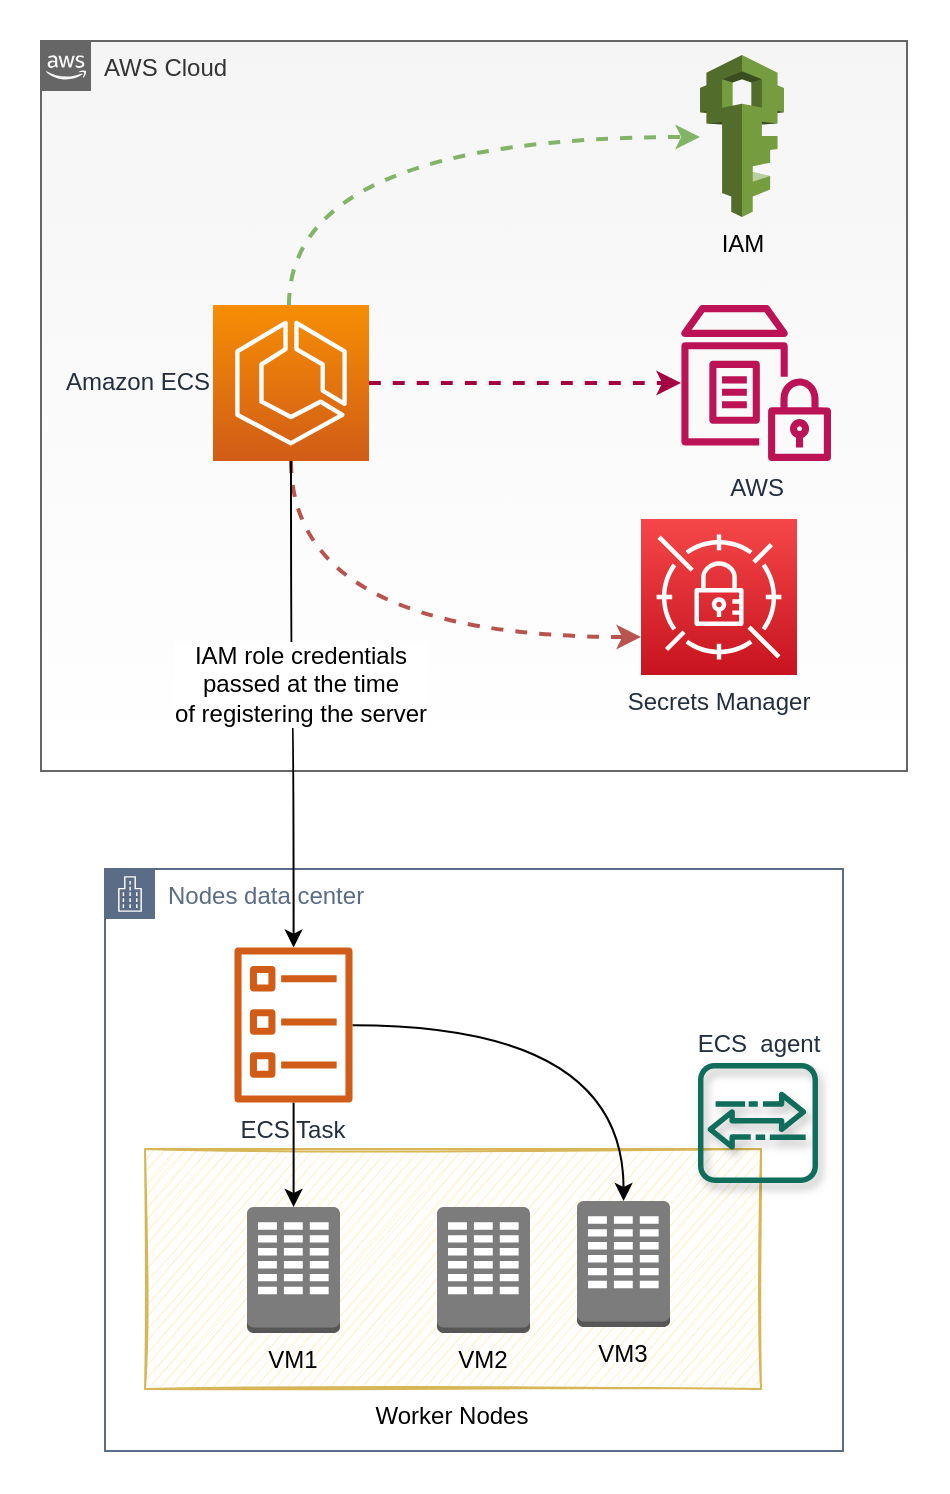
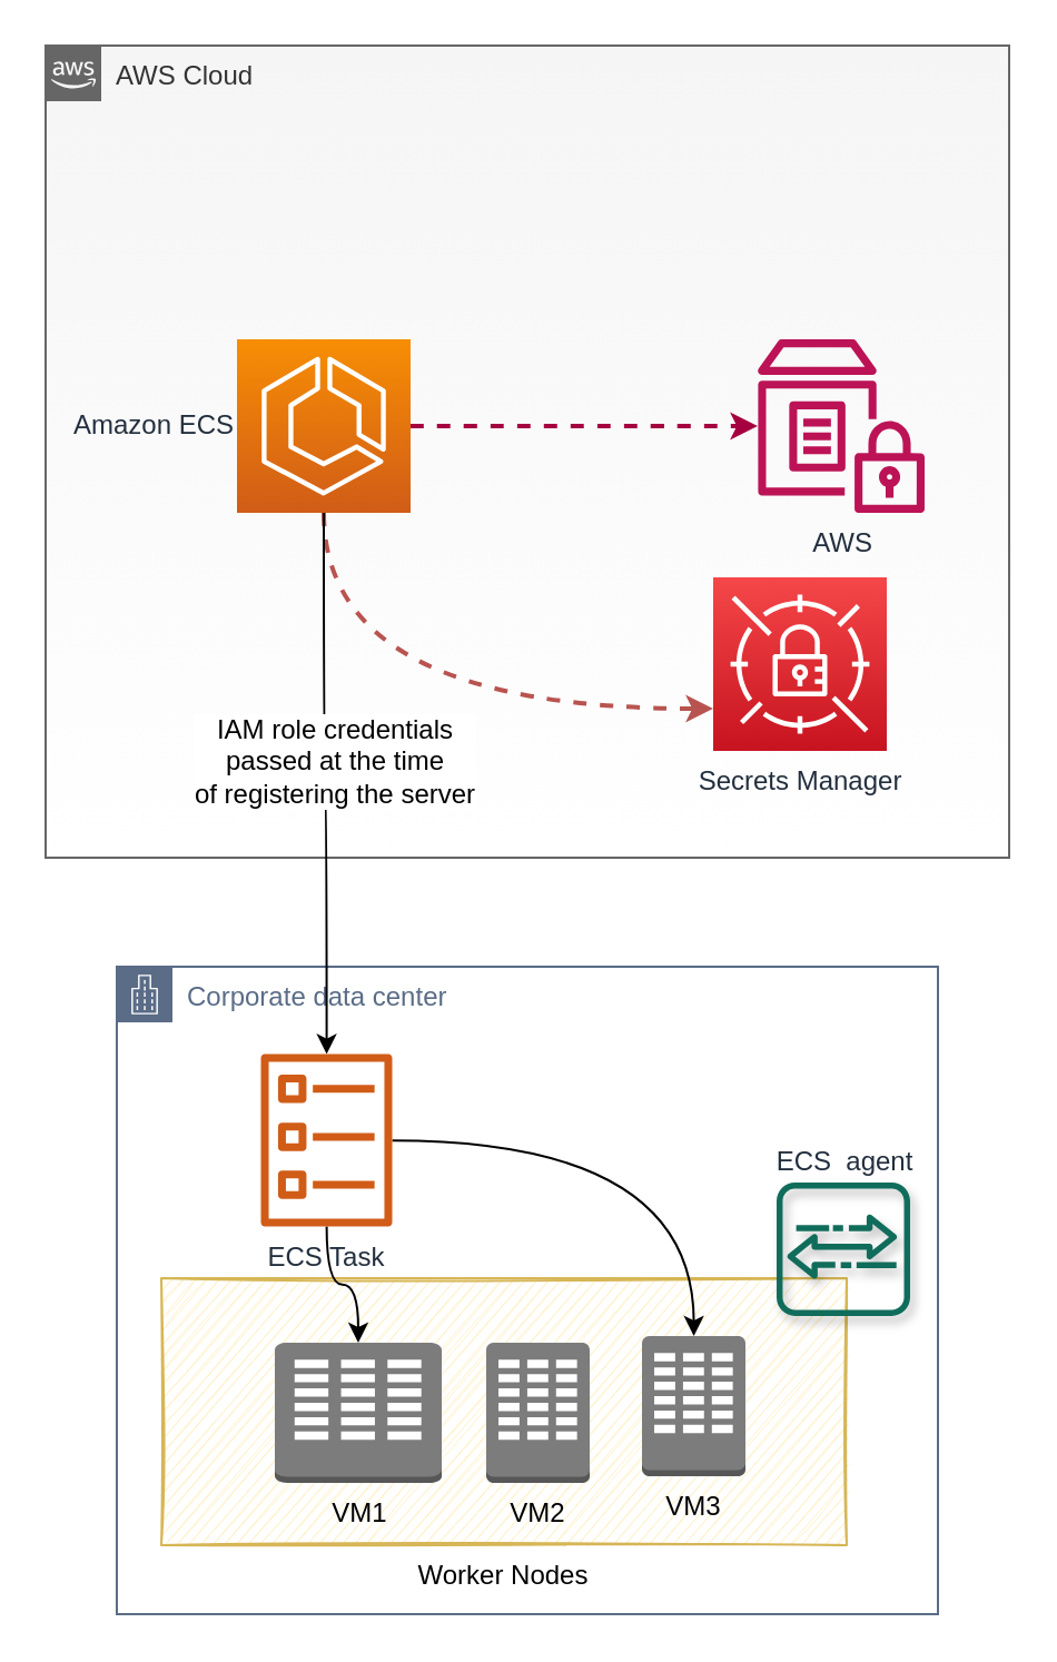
  <mxCell id="0" />
  <mxCell id="1" parent="0" />
- <mxCell id="2" value="Nodes data center" style="points=[[0,0],[0.25,0],[0.5,0],[0.75,0],[1,0],[1,0.25],[1,0.5],[1,0.75],[1,1],[0.75,1],[0.5,1],[0.25,1],[0,1],[0,0.75],[0,0.5],[0,0.25]];outlineConnect=0;gradientColor=none;html=1;whiteSpace=wrap;fontSize=12;fontStyle=0;shape=mxgraph.aws4.group;grIcon=mxgraph.aws4.group_corporate_data_center;strokeColor=#5A6C86;fillColor=none;verticalAlign=top;align=left;spacingLeft=30;fontColor=#5A6C86;dashed=0;" vertex="1" parent="1"><mxGeometry x="52" y="434" width="369" height="291" as="geometry" /></mxCell>
+ <mxCell id="2" value="Corporate data center" style="points=[[0,0],[0.25,0],[0.5,0],[0.75,0],[1,0],[1,0.25],[1,0.5],[1,0.75],[1,1],[0.75,1],[0.5,1],[0.25,1],[0,1],[0,0.75],[0,0.5],[0,0.25]];outlineConnect=0;gradientColor=none;html=1;whiteSpace=wrap;fontSize=12;fontStyle=0;shape=mxgraph.aws4.group;grIcon=mxgraph.aws4.group_corporate_data_center;strokeColor=#5A6C86;fillColor=none;verticalAlign=top;align=left;spacingLeft=30;fontColor=#5A6C86;dashed=0;" vertex="1" parent="1"><mxGeometry x="52" y="434" width="369" height="291" as="geometry" /></mxCell>
  <mxCell id="3" value="Worker Nodes" style="fillColor=#fff2cc;strokeColor=#d6b656;dashed=0;verticalAlign=top;fontStyle=0;labelPosition=center;verticalLabelPosition=bottom;align=center;sketch=1;" vertex="1" parent="1"><mxGeometry x="72" y="574" width="308" height="120" as="geometry" /></mxCell>
- <mxCell id="4" value="VM1" style="outlineConnect=0;dashed=0;verticalLabelPosition=bottom;verticalAlign=top;align=center;html=1;shape=mxgraph.aws3.corporate_data_center;fillColor=#7D7C7C;gradientColor=none;" vertex="1" parent="1"><mxGeometry x="123" y="603" width="46.5" height="63" as="geometry" /></mxCell>
+ <mxCell id="4" value="VM1" style="outlineConnect=0;dashed=0;verticalLabelPosition=bottom;verticalAlign=top;align=center;html=1;shape=mxgraph.aws3.corporate_data_center;fillColor=#7D7C7C;gradientColor=none;" vertex="1" parent="1"><mxGeometry x="123" y="603" width="75" height="63" as="geometry" /></mxCell>
  <mxCell id="5" value="AWS Cloud" style="points=[[0,0],[0.25,0],[0.5,0],[0.75,0],[1,0],[1,0.25],[1,0.5],[1,0.75],[1,1],[0.75,1],[0.5,1],[0.25,1],[0,1],[0,0.75],[0,0.5],[0,0.25]];outlineConnect=0;html=1;whiteSpace=wrap;fontSize=12;fontStyle=0;shape=mxgraph.aws4.group;grIcon=mxgraph.aws4.group_aws_cloud_alt;strokeColor=#666666;fillColor=#f5f5f5;verticalAlign=top;align=left;spacingLeft=30;dashed=0;sketch=0;shadow=0;fontColor=#333333;gradientColor=#ffffff;" vertex="1" parent="1"><mxGeometry x="20" y="20" width="433" height="365" as="geometry" /></mxCell>
- <mxCell id="6" style="edgeStyle=orthogonalEdgeStyle;orthogonalLoop=1;jettySize=auto;html=1;curved=1;dashed=1;strokeWidth=2;fillColor=#d5e8d4;strokeColor=#82b366;" edge="1" parent="1" source="11" target="12"><mxGeometry relative="1" as="geometry"><Array as="points"><mxPoint x="144" y="68" /></Array></mxGeometry></mxCell>
  <mxCell id="7" style="edgeStyle=orthogonalEdgeStyle;curved=1;orthogonalLoop=1;jettySize=auto;html=1;dashed=1;strokeWidth=2;fillColor=#d80073;strokeColor=#A50040;" edge="1" parent="1" source="11" target="13"><mxGeometry relative="1" as="geometry" /></mxCell>
  <mxCell id="8" style="edgeStyle=orthogonalEdgeStyle;curved=1;orthogonalLoop=1;jettySize=auto;html=1;fillColor=#f8cecc;strokeColor=#b85450;strokeWidth=2;dashed=1;" edge="1" parent="1" source="11" target="14"><mxGeometry relative="1" as="geometry"><Array as="points"><mxPoint x="145" y="318" /></Array></mxGeometry></mxCell>
  <mxCell id="9" style="edgeStyle=orthogonalEdgeStyle;curved=1;orthogonalLoop=1;jettySize=auto;html=1;" edge="1" parent="1" source="11" target="17"><mxGeometry relative="1" as="geometry" /></mxCell>
  <mxCell id="10" value="IAM role credentials&lt;br style=&quot;font-size: 12px;&quot;&gt;passed at the time &lt;br style=&quot;font-size: 12px;&quot;&gt;of registering the server" style="edgeLabel;html=1;align=center;verticalAlign=middle;resizable=0;points=[];fontSize=12;" vertex="1" connectable="0" parent="9"><mxGeometry x="-0.01" relative="1" as="geometry"><mxPoint x="4" y="-9.01" as="offset" /></mxGeometry></mxCell>
  <mxCell id="11" value="Amazon ECS" style="points=[[0,0,0],[0.25,0,0],[0.5,0,0],[0.75,0,0],[1,0,0],[0,1,0],[0.25,1,0],[0.5,1,0],[0.75,1,0],[1,1,0],[0,0.25,0],[0,0.5,0],[0,0.75,0],[1,0.25,0],[1,0.5,0],[1,0.75,0]];outlineConnect=0;fontColor=#232F3E;gradientColor=#F78E04;gradientDirection=north;fillColor=#D05C17;strokeColor=#ffffff;dashed=0;verticalLabelPosition=middle;verticalAlign=middle;align=right;html=1;fontSize=12;fontStyle=0;aspect=fixed;shape=mxgraph.aws4.resourceIcon;resIcon=mxgraph.aws4.ecs;labelPosition=left;" vertex="1" parent="1"><mxGeometry x="106" y="152" width="78" height="78" as="geometry" /></mxCell>
- <mxCell id="12" value="IAM" style="outlineConnect=0;dashed=0;verticalLabelPosition=bottom;verticalAlign=top;align=center;html=1;shape=mxgraph.aws3.iam;fillColor=#759C3E;gradientColor=none;" vertex="1" parent="1"><mxGeometry x="349.5" y="27" width="42" height="81" as="geometry" /></mxCell>
  <mxCell id="13" value="AWS" style="outlineConnect=0;fontColor=#232F3E;gradientColor=none;fillColor=#BC1356;strokeColor=none;dashed=0;verticalLabelPosition=bottom;verticalAlign=top;align=center;html=1;fontSize=12;fontStyle=0;aspect=fixed;pointerEvents=1;shape=mxgraph.aws4.parameter_store;" vertex="1" parent="1"><mxGeometry x="340" y="152" width="75" height="78" as="geometry" /></mxCell>
  <mxCell id="14" value="Secrets Manager" style="points=[[0,0,0],[0.25,0,0],[0.5,0,0],[0.75,0,0],[1,0,0],[0,1,0],[0.25,1,0],[0.5,1,0],[0.75,1,0],[1,1,0],[0,0.25,0],[0,0.5,0],[0,0.75,0],[1,0.25,0],[1,0.5,0],[1,0.75,0]];outlineConnect=0;fontColor=#232F3E;gradientColor=#F54749;gradientDirection=north;fillColor=#C7131F;strokeColor=#ffffff;dashed=0;verticalLabelPosition=bottom;verticalAlign=top;align=center;html=1;fontSize=12;fontStyle=0;aspect=fixed;shape=mxgraph.aws4.resourceIcon;resIcon=mxgraph.aws4.secrets_manager;" vertex="1" parent="1"><mxGeometry x="320" y="259" width="78" height="78" as="geometry" /></mxCell>
  <mxCell id="15" style="edgeStyle=orthogonalEdgeStyle;curved=1;orthogonalLoop=1;jettySize=auto;html=1;" edge="1" parent="1" source="17" target="4"><mxGeometry relative="1" as="geometry" /></mxCell>
  <mxCell id="16" style="edgeStyle=orthogonalEdgeStyle;curved=1;orthogonalLoop=1;jettySize=auto;html=1;" edge="1" parent="1" source="17" target="19"><mxGeometry relative="1" as="geometry" /></mxCell>
  <mxCell id="17" value="ECS Task" style="outlineConnect=0;fontColor=#232F3E;gradientColor=none;fillColor=#D05C17;strokeColor=none;dashed=0;verticalLabelPosition=bottom;verticalAlign=top;align=center;html=1;fontSize=12;fontStyle=0;aspect=fixed;pointerEvents=1;shape=mxgraph.aws4.ecs_task;" vertex="1" parent="1"><mxGeometry x="116.75" y="473" width="59" height="78" as="geometry" /></mxCell>
  <mxCell id="18" value="VM2" style="outlineConnect=0;dashed=0;verticalLabelPosition=bottom;verticalAlign=top;align=center;html=1;shape=mxgraph.aws3.corporate_data_center;fillColor=#7D7C7C;gradientColor=none;" vertex="1" parent="1"><mxGeometry x="218" y="603" width="46.5" height="63" as="geometry" /></mxCell>
  <mxCell id="19" value="VM3" style="outlineConnect=0;dashed=0;verticalLabelPosition=bottom;verticalAlign=top;align=center;html=1;shape=mxgraph.aws3.corporate_data_center;fillColor=#7D7C7C;gradientColor=none;" vertex="1" parent="1"><mxGeometry x="288" y="600" width="46.5" height="63" as="geometry" /></mxCell>
  <mxCell id="20" value="ECS&amp;nbsp; agent" style="outlineConnect=0;fontColor=#232F3E;fillColor=#116D5B;strokeColor=none;dashed=0;verticalLabelPosition=top;verticalAlign=bottom;align=center;html=1;fontSize=12;fontStyle=0;aspect=fixed;shape=mxgraph.aws4.agent2;labelPosition=center;shadow=1;sketch=0;" vertex="1" parent="1"><mxGeometry x="348.5" y="531" width="60" height="60" as="geometry" /></mxCell>
